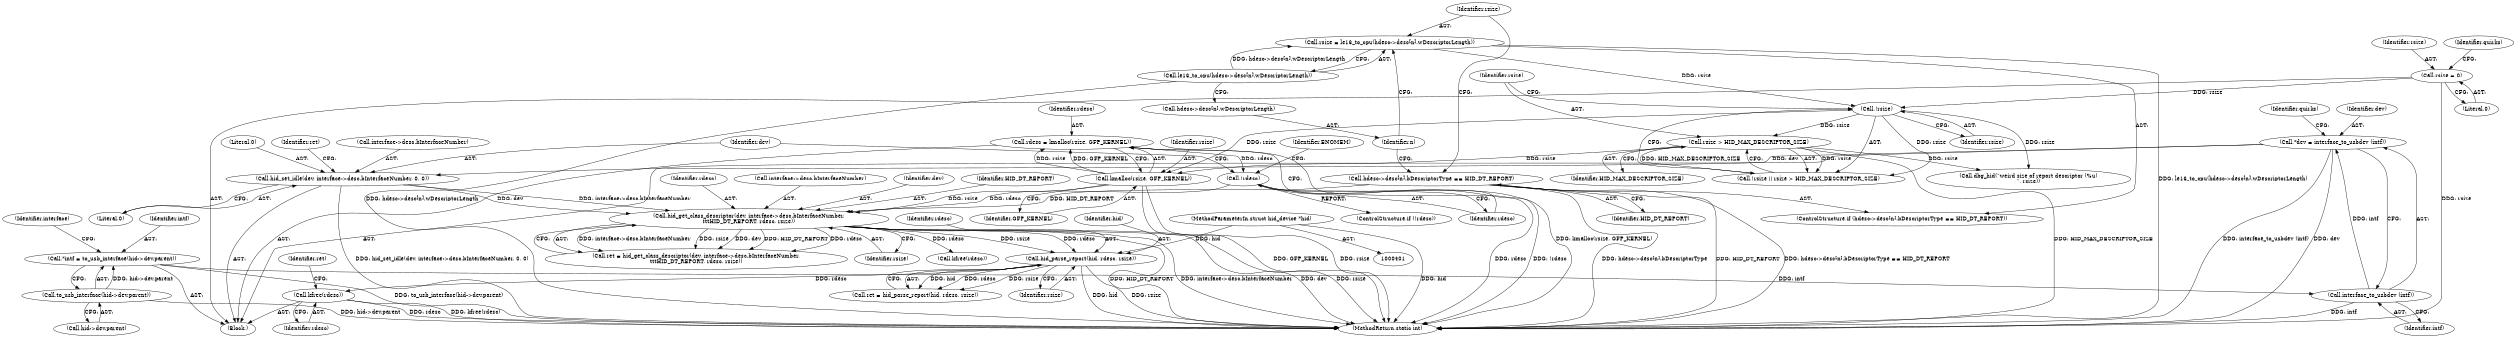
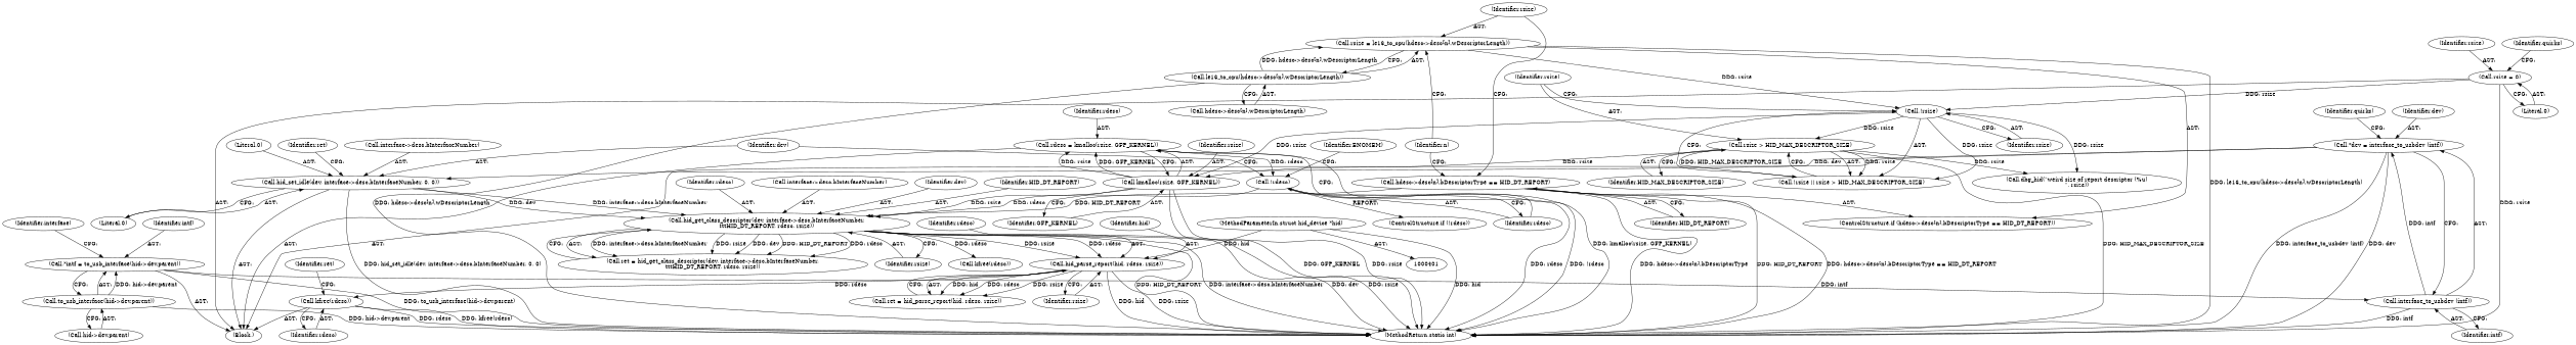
  digraph {
    n1 [label="(Call,kfree(rdesc))"]
    n2 [label="(MethodReturn,static int)"]
    n3 [label="(Identifier,rdesc)"]
    n4 [label="(Block,)"]
    n5 [label="(Call,hid_parse_report(hid, rdesc, rsize))"]
    n6 [label="(Call,ret = hid_parse_report(hid, rdesc, rsize))"]
    n7 [label="(Identifier,rsize)"]
    n8 [label="(MethodParameterIn,struct hid_device *hid)"]
    n9 [label=1000401]
    n10 [label="(Call,hid_get_class_descriptor(dev, interface->desc.bInterfaceNumber,\n\t\t\tHID_DT_REPORT, rdesc, rsize))"]
    n11 [label="(Call,kfree(rdesc))"]
    n12 [label="(Call,ret = hid_get_class_descriptor(dev, interface->desc.bInterfaceNumber,\n\t\t\tHID_DT_REPORT, rdesc, rsize))"]
    n13 [label="(Identifier,rsize)"]
    n14 [label="(Call,hid_set_idle(dev, interface->desc.bInterfaceNumber, 0, 0))"]
    n15 [label="(Literal,0)"]
    n16 [label="(Call,*dev = interface_to_usbdev (intf))"]
    n17 [label="(Call,interface_to_usbdev (intf))"]
    n18 [label="(Identifier,intf)"]
    n19 [label="(Call,*intf = to_usb_interface(hid->dev.parent))"]
    n20 [label="(Call,to_usb_interface(hid->dev.parent))"]
    n21 [label="(Call,hid->dev.parent)"]
    n22 [label="(Call,hdesc->desc[n].bDescriptorType == HID_DT_REPORT)"]
    n23 [label="(ControlStructure,if (hdesc->desc[n].bDescriptorType == HID_DT_REPORT))"]
    n24 [label="(Identifier,HID_DT_REPORT)"]
    n25 [label="(Call,!rdesc)"]
    n26 [label="(ControlStructure,if (!rdesc))"]
    n27 [label="(Identifier,rdesc)"]
    n28 [label="(Call,rdesc = kmalloc(rsize, GFP_KERNEL))"]
    n29 [label="(Call,kmalloc(rsize, GFP_KERNEL))"]
    n30 [label="(Identifier,GFP_KERNEL)"]
    n31 [label="(Call,!rsize)"]
    n32 [label="(Call,rsize > HID_MAX_DESCRIPTOR_SIZE)"]
    n33 [label="(Call,!rsize || rsize > HID_MAX_DESCRIPTOR_SIZE)"]
    n34 [label="(Identifier,rsize)"]
    n35 [label="(Call,dbg_hid(\"weird size of report descriptor (%u)\n\", rsize))"]
    n36 [label="(Identifier,HID_MAX_DESCRIPTOR_SIZE)"]
    n37 [label="(Call,rsize = le16_to_cpu(hdesc->desc[n].wDescriptorLength))"]
    n38 [label="(Call,le16_to_cpu(hdesc->desc[n].wDescriptorLength))"]
    n39 [label="(Call,hdesc->desc[n].wDescriptorLength)"]
    n40 [label="(Call,rsize = 0)"]
    n41 [label="(Literal,0)"]
    n42 [label="(Identifier,n)"]
    n43 [label="(Identifier,rsize)"]
    n44 [label="(Identifier,rdesc)"]
    n45 [label="(Identifier,quirks)"]
    n46 [label="(Identifier,rsize)"]
    n47 [label="(Identifier,dev)"]
    n48 [label="(Call,interface->desc.bInterfaceNumber)"]
    n49 [label="(Literal,0)"]
    n50 [label="(Identifier,rsize)"]
    n51 [label="(Call,interface->desc.bInterfaceNumber)"]
    n52 [label="(Identifier,ret)"]
    n53 [label="(Identifier,ENOMEM)"]
    n54 [label="(Identifier,ret)"]
    n55 [label="(Identifier,hid)"]
    n56 [label="(Identifier,rsize)"]
    n57 [label="(Identifier,dev)"]
    n58 [label="(Identifier,quirks)"]
    n59 [label="(Identifier,interface)"]
    n60 [label="(Identifier,HID_DT_REPORT)"]
    n61 [label="(Identifier,dev)"]
    n62 [label="(Identifier,intf)"]
    n63 [label="(Identifier,rdesc)"]
    n64 [label="(Identifier,rdesc)"]
    n1 -> n2 [label="DDG: kfree(rdesc)"]
    n1 -> n2 [label="DDG: rdesc"]
    n1 -> n3 [label="CFG: "]
    n1 -> n4 [label="AST: "]
    n3 -> n1 [label="AST: "]
    n5 -> n1 [label="DDG: rdesc"]
    n5 -> n2 [label="DDG: hid"]
    n5 -> n2 [label="DDG: rsize"]
    n5 -> n6 [label="AST: "]
    n5 -> n6 [label="DDG: hid"]
    n5 -> n6 [label="DDG: rdesc"]
    n5 -> n6 [label="DDG: rsize"]
    n5 -> n7 [label="CFG: "]
    n6 -> n5 [label="CFG: "]
    n7 -> n5 [label="AST: "]
    n8 -> n2 [label="DDG: hid"]
    n8 -> n5 [label="DDG: hid"]
    n8 -> n9 [label="AST: "]
    n10 -> n2 [label="DDG: dev"]
    n10 -> n2 [label="DDG: rsize"]
    n10 -> n2 [label="DDG: HID_DT_REPORT"]
    n10 -> n2 [label="DDG: interface->desc.bInterfaceNumber"]
    n10 -> n5 [label="DDG: rdesc"]
    n10 -> n5 [label="DDG: rsize"]
    n10 -> n11 [label="DDG: rdesc"]
    n10 -> n12 [label="AST: "]
    n10 -> n12 [label="DDG: interface->desc.bInterfaceNumber"]
    n10 -> n12 [label="DDG: rsize"]
    n10 -> n12 [label="DDG: dev"]
    n10 -> n12 [label="DDG: HID_DT_REPORT"]
    n10 -> n12 [label="DDG: rdesc"]
    n10 -> n13 [label="CFG: "]
    n12 -> n10 [label="CFG: "]
    n13 -> n10 [label="AST: "]
    n14 -> n2 [label="DDG: hid_set_idle(dev, interface->desc.bInterfaceNumber, 0, 0)"]
    n14 -> n4 [label="AST: "]
    n14 -> n10 [label="DDG: dev"]
    n14 -> n10 [label="DDG: interface->desc.bInterfaceNumber"]
    n14 -> n15 [label="CFG: "]
    n15 -> n14 [label="AST: "]
    n16 -> n2 [label="DDG: dev"]
    n16 -> n2 [label="DDG: interface_to_usbdev (intf)"]
    n16 -> n4 [label="AST: "]
    n16 -> n14 [label="DDG: dev"]
    n16 -> n17 [label="CFG: "]
    n17 -> n2 [label="DDG: intf"]
    n17 -> n16 [label="AST: "]
    n17 -> n16 [label="DDG: intf"]
    n17 -> n18 [label="CFG: "]
    n18 -> n17 [label="AST: "]
    n19 -> n2 [label="DDG: to_usb_interface(hid->dev.parent)"]
    n19 -> n4 [label="AST: "]
    n19 -> n17 [label="DDG: intf"]
    n19 -> n20 [label="CFG: "]
    n20 -> n2 [label="DDG: hid->dev.parent"]
    n20 -> n19 [label="AST: "]
    n20 -> n19 [label="DDG: hid->dev.parent"]
    n20 -> n21 [label="CFG: "]
    n21 -> n20 [label="AST: "]
    n22 -> n2 [label="DDG: HID_DT_REPORT"]
    n22 -> n2 [label="DDG: hdesc->desc[n].bDescriptorType == HID_DT_REPORT"]
    n22 -> n2 [label="DDG: hdesc->desc[n].bDescriptorType"]
    n22 -> n10 [label="DDG: HID_DT_REPORT"]
    n22 -> n23 [label="AST: "]
    n22 -> n24 [label="CFG: "]
    n24 -> n22 [label="AST: "]
    n25 -> n2 [label="DDG: rdesc"]
    n25 -> n2 [label="DDG: !rdesc"]
    n25 -> n10 [label="DDG: rdesc"]
    n25 -> n26 [label="REPORT: "]
    n25 -> n27 [label="CFG: "]
    n27 -> n25 [label="AST: "]
    n27 -> n28 [label="CFG: "]
    n28 -> n2 [label="DDG: kmalloc(rsize, GFP_KERNEL)"]
    n28 -> n4 [label="AST: "]
    n28 -> n25 [label="DDG: rdesc"]
    n28 -> n29 [label="CFG: "]
    n29 -> n2 [label="DDG: GFP_KERNEL"]
    n29 -> n2 [label="DDG: rsize"]
    n29 -> n10 [label="DDG: rsize"]
    n29 -> n28 [label="AST: "]
    n29 -> n28 [label="DDG: rsize"]
    n29 -> n28 [label="DDG: GFP_KERNEL"]
    n29 -> n30 [label="CFG: "]
    n30 -> n29 [label="AST: "]
    n31 -> n29 [label="DDG: rsize"]
    n31 -> n32 [label="DDG: rsize"]
    n31 -> n33 [label="AST: "]
    n31 -> n33 [label="DDG: rsize"]
    n31 -> n34 [label="CFG: "]
    n31 -> n35 [label="DDG: rsize"]
    n32 -> n2 [label="DDG: HID_MAX_DESCRIPTOR_SIZE"]
    n32 -> n29 [label="DDG: rsize"]
    n32 -> n33 [label="AST: "]
    n32 -> n33 [label="DDG: rsize"]
    n32 -> n33 [label="DDG: HID_MAX_DESCRIPTOR_SIZE"]
    n32 -> n35 [label="DDG: rsize"]
    n32 -> n36 [label="CFG: "]
    n33 -> n31 [label="CFG: "]
    n33 -> n32 [label="CFG: "]
    n34 -> n31 [label="AST: "]
    n36 -> n32 [label="AST: "]
    n37 -> n2 [label="DDG: le16_to_cpu(hdesc->desc[n].wDescriptorLength)"]
    n37 -> n23 [label="AST: "]
    n37 -> n31 [label="DDG: rsize"]
    n37 -> n38 [label="CFG: "]
    n38 -> n2 [label="DDG: hdesc->desc[n].wDescriptorLength"]
    n38 -> n37 [label="AST: "]
    n38 -> n37 [label="DDG: hdesc->desc[n].wDescriptorLength"]
    n38 -> n39 [label="CFG: "]
-   n39 -> n42 [label="AST: "]
+   n39 -> n38 [label="AST: "]
    n40 -> n2 [label="DDG: rsize"]
    n40 -> n4 [label="AST: "]
    n40 -> n31 [label="DDG: rsize"]
    n40 -> n41 [label="CFG: "]
    n41 -> n40 [label="AST: "]
    n42 -> n22 [label="CFG: "]
    n42 -> n37 [label="CFG: "]
    n43 -> n29 [label="AST: "]
    n44 -> n10 [label="AST: "]
    n45 -> n40 [label="CFG: "]
    n46 -> n22 [label="CFG: "]
    n46 -> n37 [label="AST: "]
    n47 -> n14 [label="AST: "]
    n47 -> n25 [label="CFG: "]
    n48 -> n14 [label="AST: "]
    n49 -> n14 [label="AST: "]
    n50 -> n31 [label="CFG: "]
    n50 -> n32 [label="AST: "]
    n51 -> n10 [label="AST: "]
    n52 -> n1 [label="CFG: "]
    n53 -> n25 [label="CFG: "]
    n54 -> n14 [label="CFG: "]
    n55 -> n5 [label="AST: "]
    n56 -> n40 [label="AST: "]
    n57 -> n10 [label="AST: "]
    n58 -> n16 [label="CFG: "]
    n59 -> n19 [label="CFG: "]
    n60 -> n10 [label="AST: "]
    n61 -> n16 [label="AST: "]
    n62 -> n19 [label="AST: "]
    n63 -> n28 [label="AST: "]
    n64 -> n5 [label="AST: "]
  }
